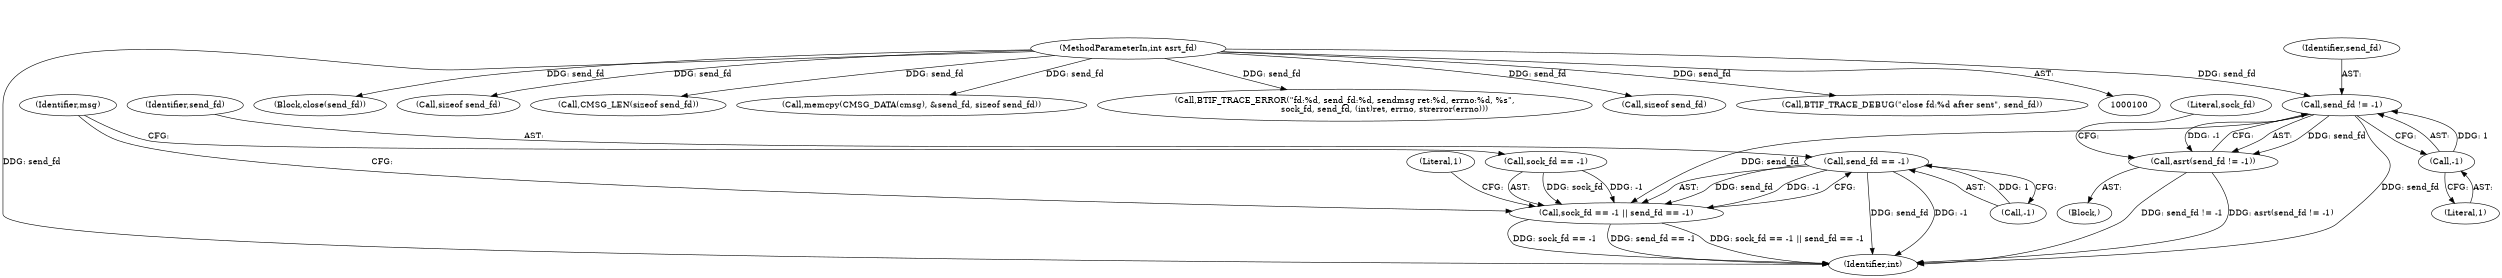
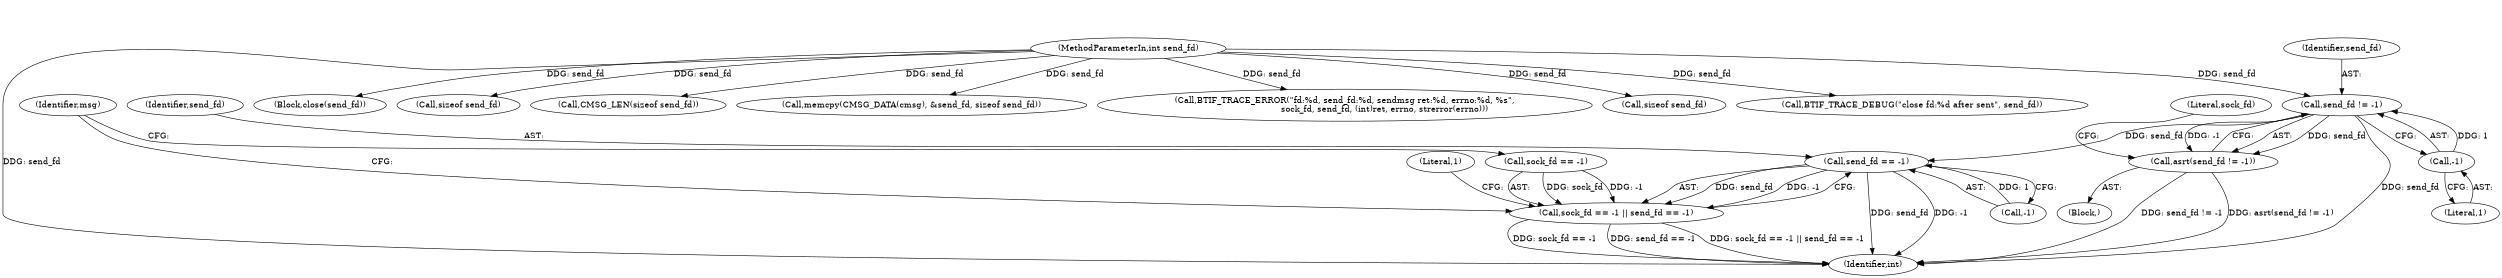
  digraph {
    n1 [label="(Call,send_fd != -1)"]
    n2 [label="(Call,-1)"]
    n3 [label="(Call,asrt(send_fd != -1))"]
    n4 [label="(Call,send_fd == -1)"]
    n5 [label="(Identifier,int)"]
    n6 [label="(Literal,1)"]
    n7 [label="(Block,)"]
    n8 [label="(Call,sock_fd == -1 || send_fd == -1)"]
    n9 [label="(Call,-1)"]
-   n10 [label="(MethodParameterIn,int asrt_fd)"]
+   n10 [label="(MethodParameterIn,int send_fd)"]
    n11 [label="(Block,close(send_fd))"]
    n12 [label="(Call,sizeof send_fd)"]
    n13 [label="(Call,CMSG_LEN(sizeof send_fd))"]
    n14 [label="(Call,memcpy(CMSG_DATA(cmsg), &send_fd, sizeof send_fd))"]
    n15 [label="(Call,BTIF_TRACE_ERROR(\"fd:%d, send_fd:%d, sendmsg ret:%d, errno:%d, %s\",\n                              sock_fd, send_fd, (int)ret, errno, strerror(errno)))"]
    n16 [label="(Call,sizeof send_fd)"]
    n17 [label="(Call,BTIF_TRACE_DEBUG(\"close fd:%d after sent\", send_fd))"]
-   1000100
    n19 [label="(Call,sock_fd == -1)"]
    n20 [label="(Identifier,send_fd)"]
    n21 [label="(Identifier,msg)"]
    n22 [label="(Identifier,send_fd)"]
    n23 [label="(Literal,1)"]
    n24 [label="(Literal,sock_fd)"]
    n1 -> n2 [label="CFG: "]
    n1 -> n3 [label="AST: "]
    n1 -> n3 [label="DDG: send_fd"]
    n1 -> n3 [label="DDG: -1"]
-   n1 -> n8 [label="DDG: send_fd"]
+   n1 -> n4 [label="DDG: send_fd"]
    n1 -> n5 [label="DDG: send_fd"]
    n2 -> n1 [label="AST: "]
    n2 -> n1 [label="DDG: 1"]
    n2 -> n6 [label="CFG: "]
    n3 -> n1 [label="CFG: "]
    n3 -> n5 [label="DDG: send_fd != -1"]
    n3 -> n5 [label="DDG: asrt(send_fd != -1)"]
    n3 -> n7 [label="AST: "]
    n4 -> n5 [label="DDG: send_fd"]
    n4 -> n5 [label="DDG: -1"]
    n4 -> n8 [label="AST: "]
    n4 -> n8 [label="DDG: send_fd"]
    n4 -> n8 [label="DDG: -1"]
    n4 -> n9 [label="CFG: "]
    n6 -> n2 [label="AST: "]
    n8 -> n4 [label="CFG: "]
    n8 -> n5 [label="DDG: sock_fd == -1"]
    n8 -> n5 [label="DDG: send_fd == -1"]
    n8 -> n5 [label="DDG: sock_fd == -1 || send_fd == -1"]
    n9 -> n4 [label="AST: "]
    n9 -> n4 [label="DDG: 1"]
    n10 -> n1 [label="DDG: send_fd"]
    n10 -> n5 [label="DDG: send_fd"]
    n10 -> n11 [label="DDG: send_fd"]
    n10 -> n12 [label="DDG: send_fd"]
    n10 -> n13 [label="DDG: send_fd"]
    n10 -> n14 [label="DDG: send_fd"]
    n10 -> n15 [label="DDG: send_fd"]
    n10 -> n16 [label="DDG: send_fd"]
    n10 -> n17 [label="DDG: send_fd"]
-   n10 -> 1000100 [label="AST: "]
    n19 -> n8 [label="AST: "]
    n19 -> n8 [label="DDG: sock_fd"]
    n19 -> n8 [label="DDG: -1"]
    n20 -> n4 [label="AST: "]
    n21 -> n8 [label="CFG: "]
    n21 -> n19 [label="CFG: "]
    n22 -> n1 [label="AST: "]
    n23 -> n8 [label="CFG: "]
    n24 -> n3 [label="CFG: "]
  }
